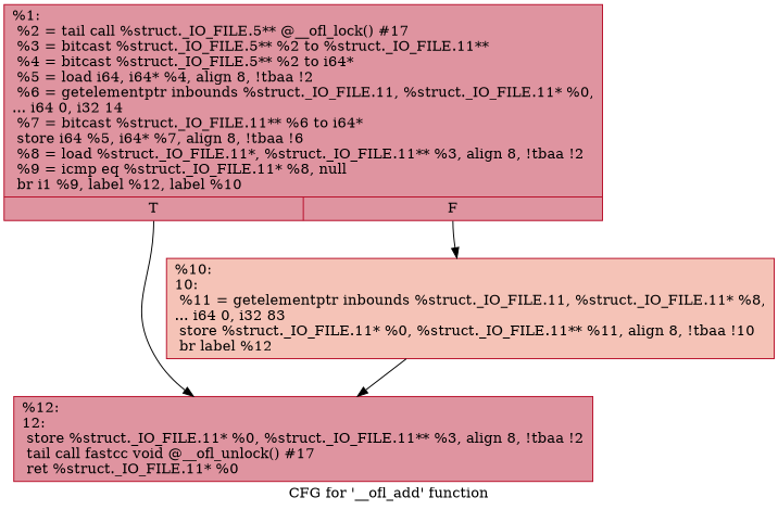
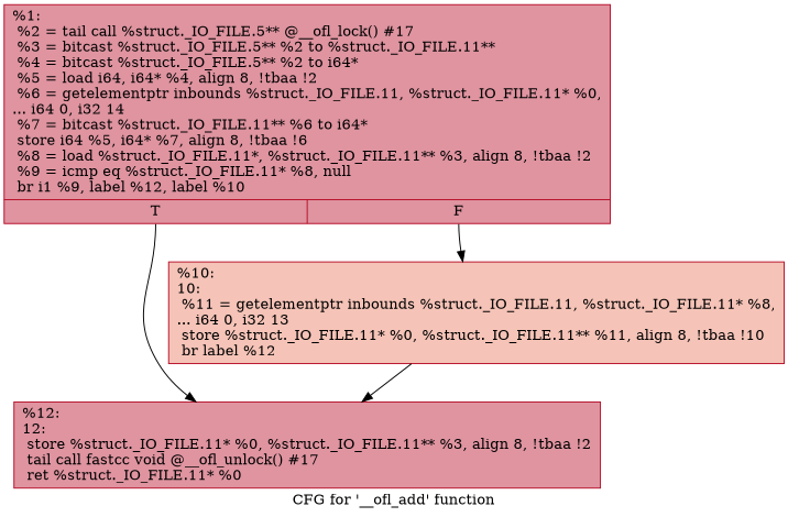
  digraph {
    label="CFG for '__ofl_add' function"
    node [color="#b70d28ff" fillcolor="#b70d2870" shape=record style=filled]
    n1 [label="{%1:\l  %2 = tail call %struct._IO_FILE.5** @__ofl_lock() #17\l  %3 = bitcast %struct._IO_FILE.5** %2 to %struct._IO_FILE.11**\l  %4 = bitcast %struct._IO_FILE.5** %2 to i64*\l  %5 = load i64, i64* %4, align 8, !tbaa !2\l  %6 = getelementptr inbounds %struct._IO_FILE.11, %struct._IO_FILE.11* %0,\l... i64 0, i32 14\l  %7 = bitcast %struct._IO_FILE.11** %6 to i64*\l  store i64 %5, i64* %7, align 8, !tbaa !6\l  %8 = load %struct._IO_FILE.11*, %struct._IO_FILE.11** %3, align 8, !tbaa !2\l  %9 = icmp eq %struct._IO_FILE.11* %8, null\l  br i1 %9, label %12, label %10\l|{<s0>T|<s1>F}}"]
    n2 [label="{%12:\l12:                                               \l  store %struct._IO_FILE.11* %0, %struct._IO_FILE.11** %3, align 8, !tbaa !2\l  tail call fastcc void @__ofl_unlock() #17\l  ret %struct._IO_FILE.11* %0\l}"]
-   n3 [fillcolor="#e8765c70" label="{%10:\l10:                                               \l  %11 = getelementptr inbounds %struct._IO_FILE.11, %struct._IO_FILE.11* %8,\l... i64 0, i32 83\l  store %struct._IO_FILE.11* %0, %struct._IO_FILE.11** %11, align 8, !tbaa !10\l  br label %12\l}"]
+   n3 [fillcolor="#e8765c70" label="{%10:\l10:                                               \l  %11 = getelementptr inbounds %struct._IO_FILE.11, %struct._IO_FILE.11* %8,\l... i64 0, i32 13\l  store %struct._IO_FILE.11* %0, %struct._IO_FILE.11** %11, align 8, !tbaa !10\l  br label %12\l}"]
    n1 -> n2 [tailport=s0]
    n1 -> n3 [tailport=s1]
    n3 -> n2
  }
